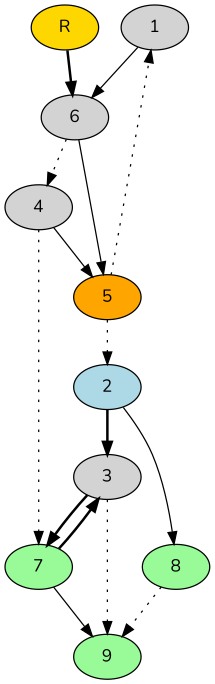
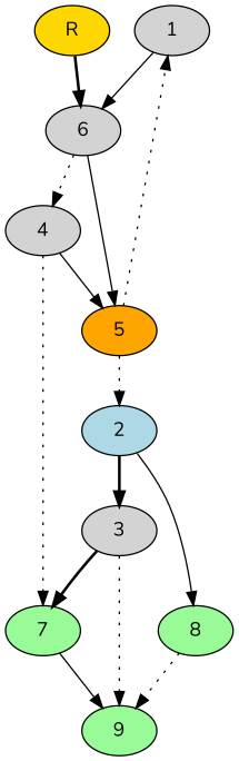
  digraph {
    fontname=Nunito
    node [fillcolor=lightgrey fontname=Nunito style=filled]
    edge [fontname=Nunito style=dotted]
    1
    6
    4
    5 [fillcolor=orange]
    2 [fillcolor=lightblue]
    3
    8 [fillcolor=palegreen]
    7 [fillcolor=palegreen]
    9 [fillcolor=palegreen]
    R [fillcolor=gold]
    1 -> 6 [style=solid]
    6 -> 4
    6 -> 5 [style=solid]
    4 -> 5 [style=solid]
    4 -> 7
    5 -> 1
    5 -> 2
    2 -> 3 [style=bold]
    2 -> 8 [style=solid]
    3 -> 7 [style=bold]
    3 -> 9
    8 -> 9
-   7 -> 3 [style=bold]
    7 -> 9 [style=solid]
    R -> 6 [style=bold]
  }
